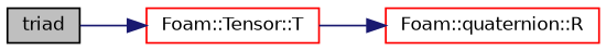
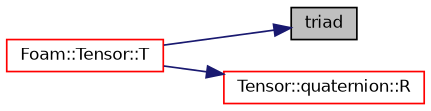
  digraph {
    fontname="DejaVu Sans"
    rankdir=LR
    node [color=red fontname="DejaVu Sans" fontsize=10 shape=record]
    edge [color=midnightblue fontname="DejaVu Sans" fontsize=10 labelfontname=Helvetica labelfontsize=10 style=solid]
    n1 [color=black fillcolor=grey75 fontcolor=black height=0.2 label=triad style=filled width=0.4]
    n2 [height=0.2 label="Foam::Tensor::T" width=0.4]
-   n3 [height=0.2 label="Foam::quaternion::R" width=0.4]
-   n1 -> n2
+   n3 [height=0.2 label="Tensor::quaternion::R" width=0.4]
+   n2 -> n1
    n2 -> n3
  }
